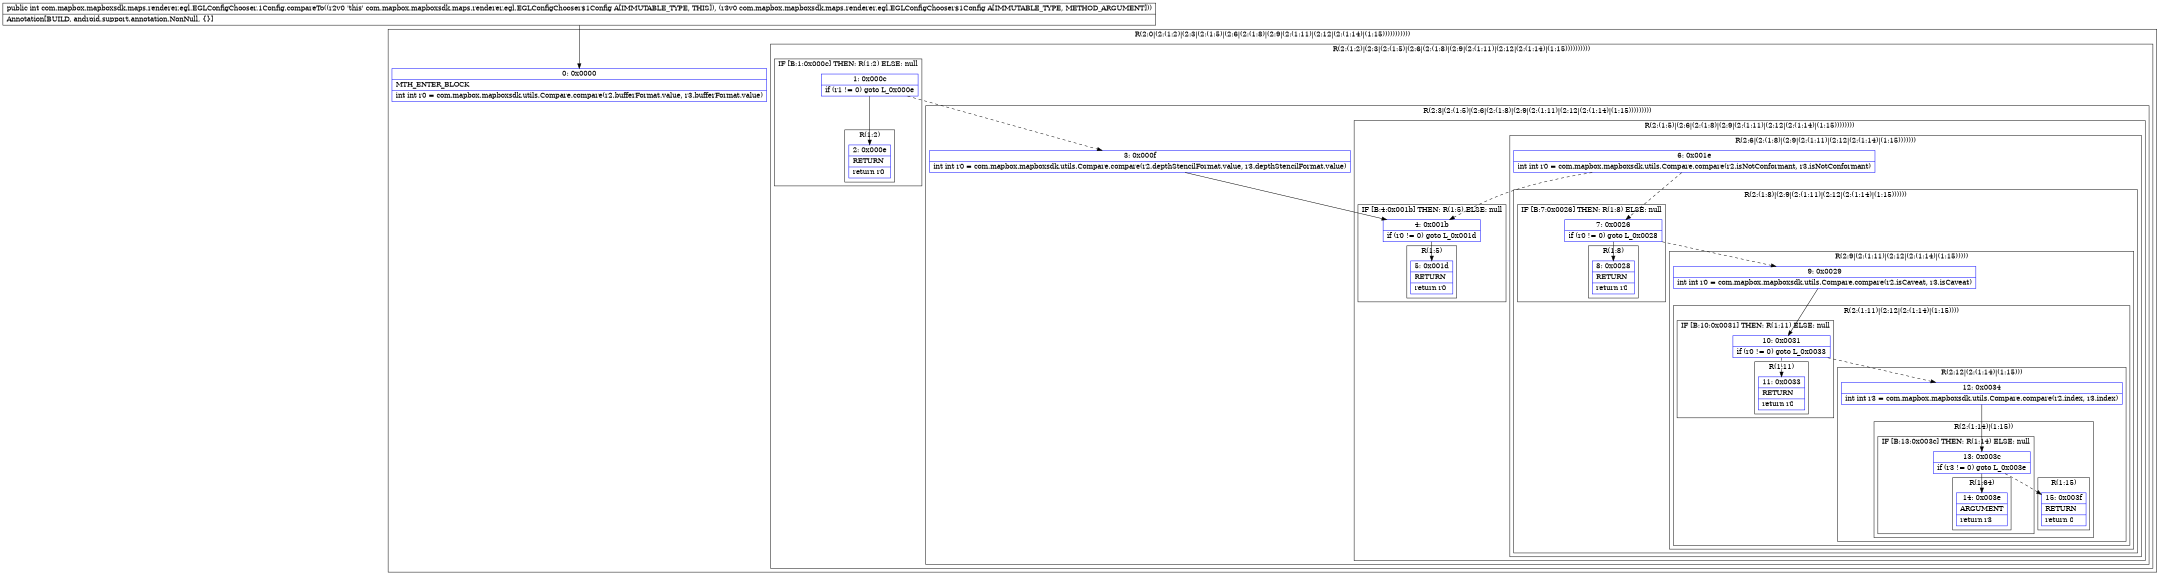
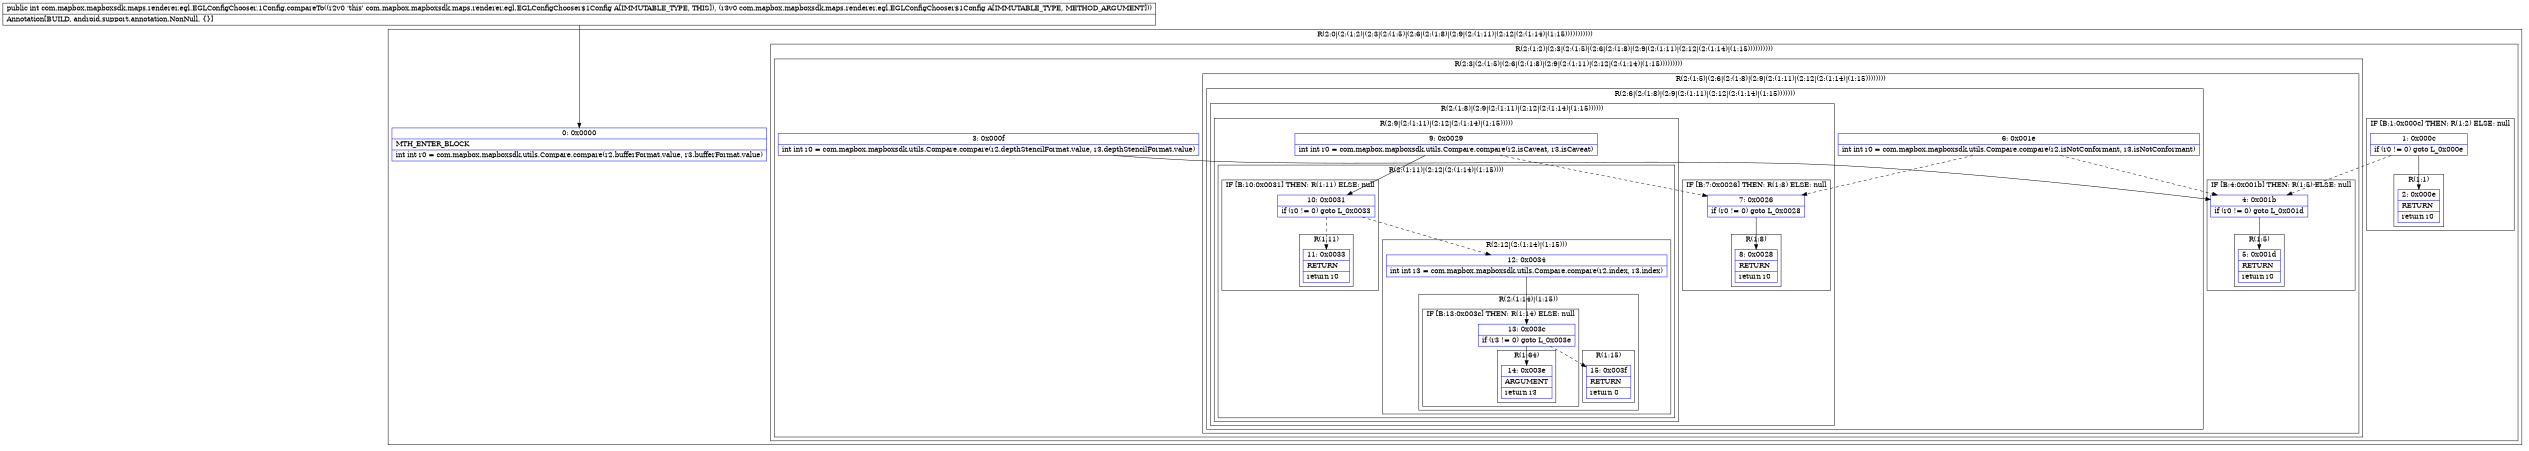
  digraph {
    node [color=blue shape=record]
    n1 [label="{2\:\ 0x000e|RETURN\l|return r0\l}"]
-   n2 [label="{1\:\ 0x000c|if (r1 != 0) goto L_0x000e\l}"]
+   n2 [label="{1\:\ 0x000c|if (r0 != 0) goto L_0x000e\l}"]
    n3 [label="{5\:\ 0x001d|RETURN\l|return r0\l}"]
    n4 [label="{4\:\ 0x001b|if (r0 != 0) goto L_0x001d\l}"]
    n5 [label="{8\:\ 0x0028|RETURN\l|return r0\l}"]
    n6 [label="{7\:\ 0x0026|if (r0 != 0) goto L_0x0028\l}"]
    n7 [label="{11\:\ 0x0033|RETURN\l|return r0\l}"]
    n8 [label="{10\:\ 0x0031|if (r0 != 0) goto L_0x0033\l}"]
    n9 [label="{14\:\ 0x003e|ARGUMENT\l|return r3\l}"]
    n10 [label="{13\:\ 0x003c|if (r3 != 0) goto L_0x003e\l}"]
    n11 [label="{15\:\ 0x003f|RETURN\l|return 0\l}"]
    n12 [label="{12\:\ 0x0034|int int r3 = com.mapbox.mapboxsdk.utils.Compare.compare(r2.index, r3.index)\l}"]
    n13 [label="{9\:\ 0x0029|int int r0 = com.mapbox.mapboxsdk.utils.Compare.compare(r2.isCaveat, r3.isCaveat)\l}"]
    n14 [label="{6\:\ 0x001e|int int r0 = com.mapbox.mapboxsdk.utils.Compare.compare(r2.isNotConformant, r3.isNotConformant)\l}"]
    n15 [label="{3\:\ 0x000f|int int r0 = com.mapbox.mapboxsdk.utils.Compare.compare(r2.depthStencilFormat.value, r3.depthStencilFormat.value)\l}"]
    n16 [label="{0\:\ 0x0000|MTH_ENTER_BLOCK\l|int int r0 = com.mapbox.mapboxsdk.utils.Compare.compare(r2.bufferFormat.value, r3.bufferFormat.value)\l}"]
    n17 [label="{public int com.mapbox.mapboxsdk.maps.renderer.egl.EGLConfigChooser.1Config.compareTo((r2v0 'this' com.mapbox.mapboxsdk.maps.renderer.egl.EGLConfigChooser$1Config A[IMMUTABLE_TYPE, THIS]), (r3v0 com.mapbox.mapboxsdk.maps.renderer.egl.EGLConfigChooser$1Config A[IMMUTABLE_TYPE, METHOD_ARGUMENT]))  | Annotation[BUILD, android.support.annotation.NonNull, \{\}]\l}" color=""]
    subgraph cluster_1 {
      label="R(2:0|(2:(1:2)|(2:3|(2:(1:5)|(2:6|(2:(1:8)|(2:9|(2:(1:11)|(2:12|(2:(1:14)|(1:15)))))))))))"
      n16
      subgraph cluster_2 {
        label="R(2:(1:2)|(2:3|(2:(1:5)|(2:6|(2:(1:8)|(2:9|(2:(1:11)|(2:12|(2:(1:14)|(1:15))))))))))"
        subgraph cluster_3 {
          label="IF [B:1:0x000c] THEN: R(1:2) ELSE: null"
          n2
          subgraph cluster_4 {
-           label="R(1:2)"
+           label="R(1:1)"
            n1
          }
        }
        subgraph cluster_5 {
          label="R(2:3|(2:(1:5)|(2:6|(2:(1:8)|(2:9|(2:(1:11)|(2:12|(2:(1:14)|(1:15)))))))))"
          n15
          subgraph cluster_6 {
            label="R(2:(1:5)|(2:6|(2:(1:8)|(2:9|(2:(1:11)|(2:12|(2:(1:14)|(1:15))))))))"
            subgraph cluster_7 {
              label="IF [B:4:0x001b] THEN: R(1:5) ELSE: null"
              n4
              subgraph cluster_8 {
                label="R(1:5)"
                n3
              }
            }
            subgraph cluster_9 {
              label="R(2:6|(2:(1:8)|(2:9|(2:(1:11)|(2:12|(2:(1:14)|(1:15)))))))"
              n14
              subgraph cluster_10 {
                label="R(2:(1:8)|(2:9|(2:(1:11)|(2:12|(2:(1:14)|(1:15))))))"
                subgraph cluster_11 {
                  label="IF [B:7:0x0026] THEN: R(1:8) ELSE: null"
                  n6
                  subgraph cluster_12 {
                    label="R(1:8)"
                    n5
                  }
                }
                subgraph cluster_13 {
                  label="R(2:9|(2:(1:11)|(2:12|(2:(1:14)|(1:15)))))"
                  n13
                  subgraph cluster_14 {
                    label="R(2:(1:11)|(2:12|(2:(1:14)|(1:15))))"
                    subgraph cluster_15 {
                      label="IF [B:10:0x0031] THEN: R(1:11) ELSE: null"
                      n8
                      subgraph cluster_16 {
                        label="R(1:11)"
                        n7
                      }
                    }
                    subgraph cluster_17 {
                      label="R(2:12|(2:(1:14)|(1:15)))"
                      n12
                      subgraph cluster_18 {
                        label="R(2:(1:14)|(1:15))"
                        subgraph cluster_19 {
                          label="IF [B:13:0x003c] THEN: R(1:14) ELSE: null"
                          n10
                          subgraph cluster_20 {
                            label="R(1:64)"
                            n9
                          }
                        }
                        subgraph cluster_21 {
                          label="R(1:15)"
                          n11
                        }
                      }
                    }
                  }
                }
              }
            }
          }
        }
      }
    }
    n2 -> n1
-   n2 -> n15 [style=dashed]
+   n2 -> n4 [style=dashed]
    n4 -> n3
    n6 -> n5
-   n6 -> n13 [style=dashed]
+   n13 -> n6 [style=dashed]
    n8 -> n7 [style=dashed]
    n8 -> n12 [style=dashed]
    n10 -> n9
    n10 -> n11 [style=dashed]
    n12 -> n10
    n13 -> n8
    n14 -> n4 [style=dashed]
    n14 -> n6 [style=dashed]
    n15 -> n4
    n17 -> n16
  }
